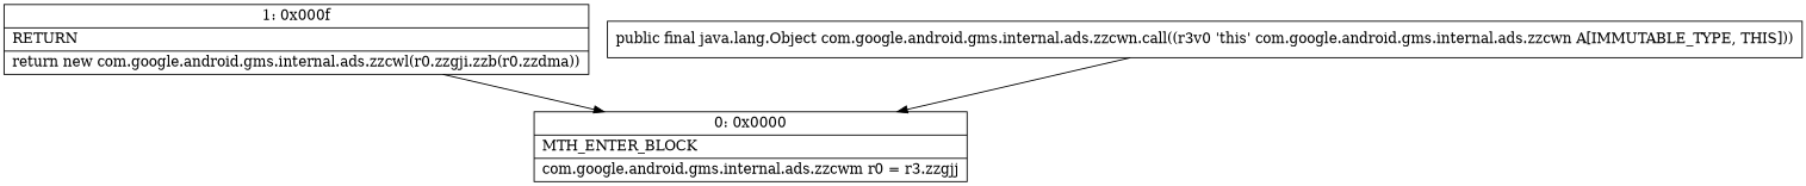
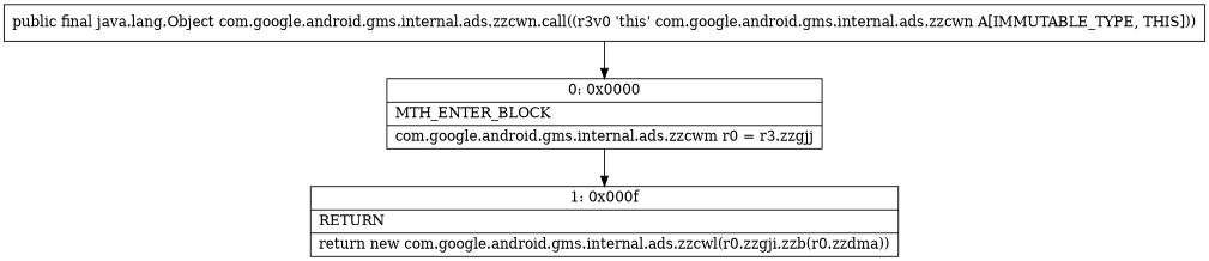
  digraph {
    node [shape=record]
    n1 [label="{0\:\ 0x0000|MTH_ENTER_BLOCK\l|com.google.android.gms.internal.ads.zzcwm r0 = r3.zzgjj\l}"]
    n2 [label="{1\:\ 0x000f|RETURN\l|return new com.google.android.gms.internal.ads.zzcwl(r0.zzgji.zzb(r0.zzdma))\l}"]
    n3 [label="{public final java.lang.Object com.google.android.gms.internal.ads.zzcwn.call((r3v0 'this' com.google.android.gms.internal.ads.zzcwn A[IMMUTABLE_TYPE, THIS])) }"]
-   n2 -> n1
+   n1 -> n2
    n3 -> n1
  }
